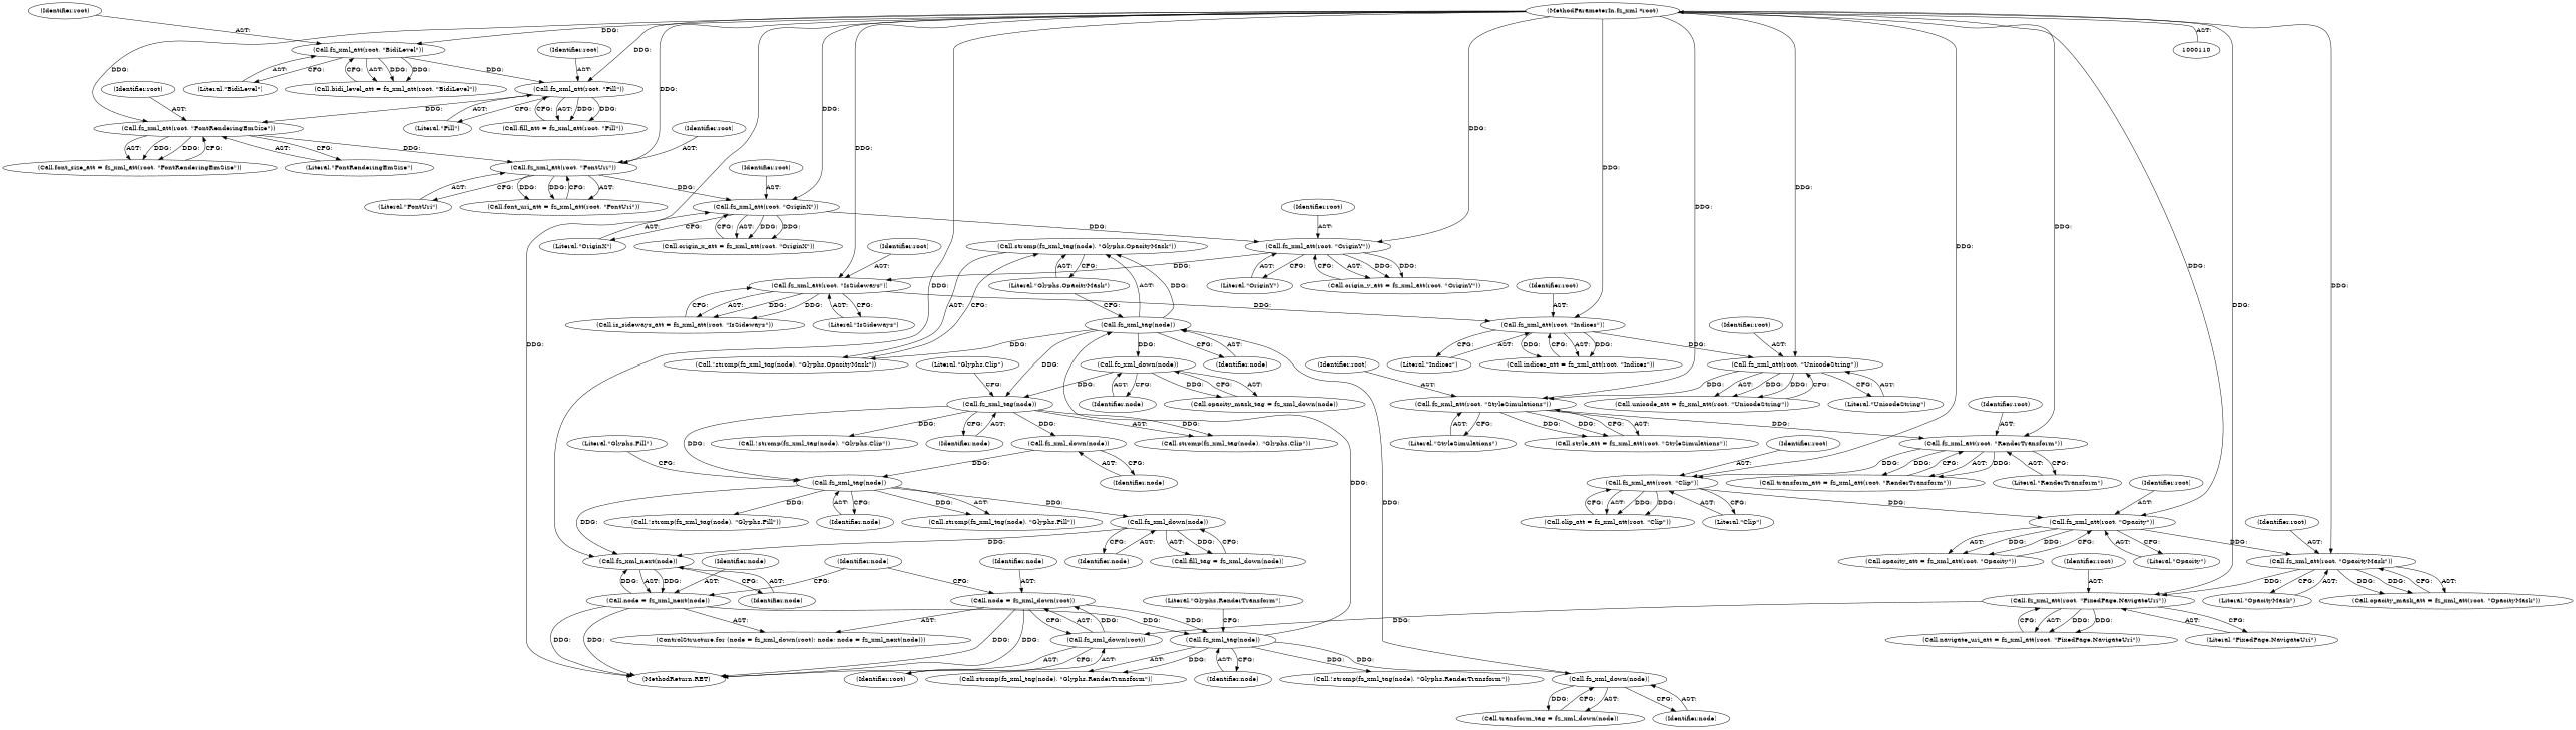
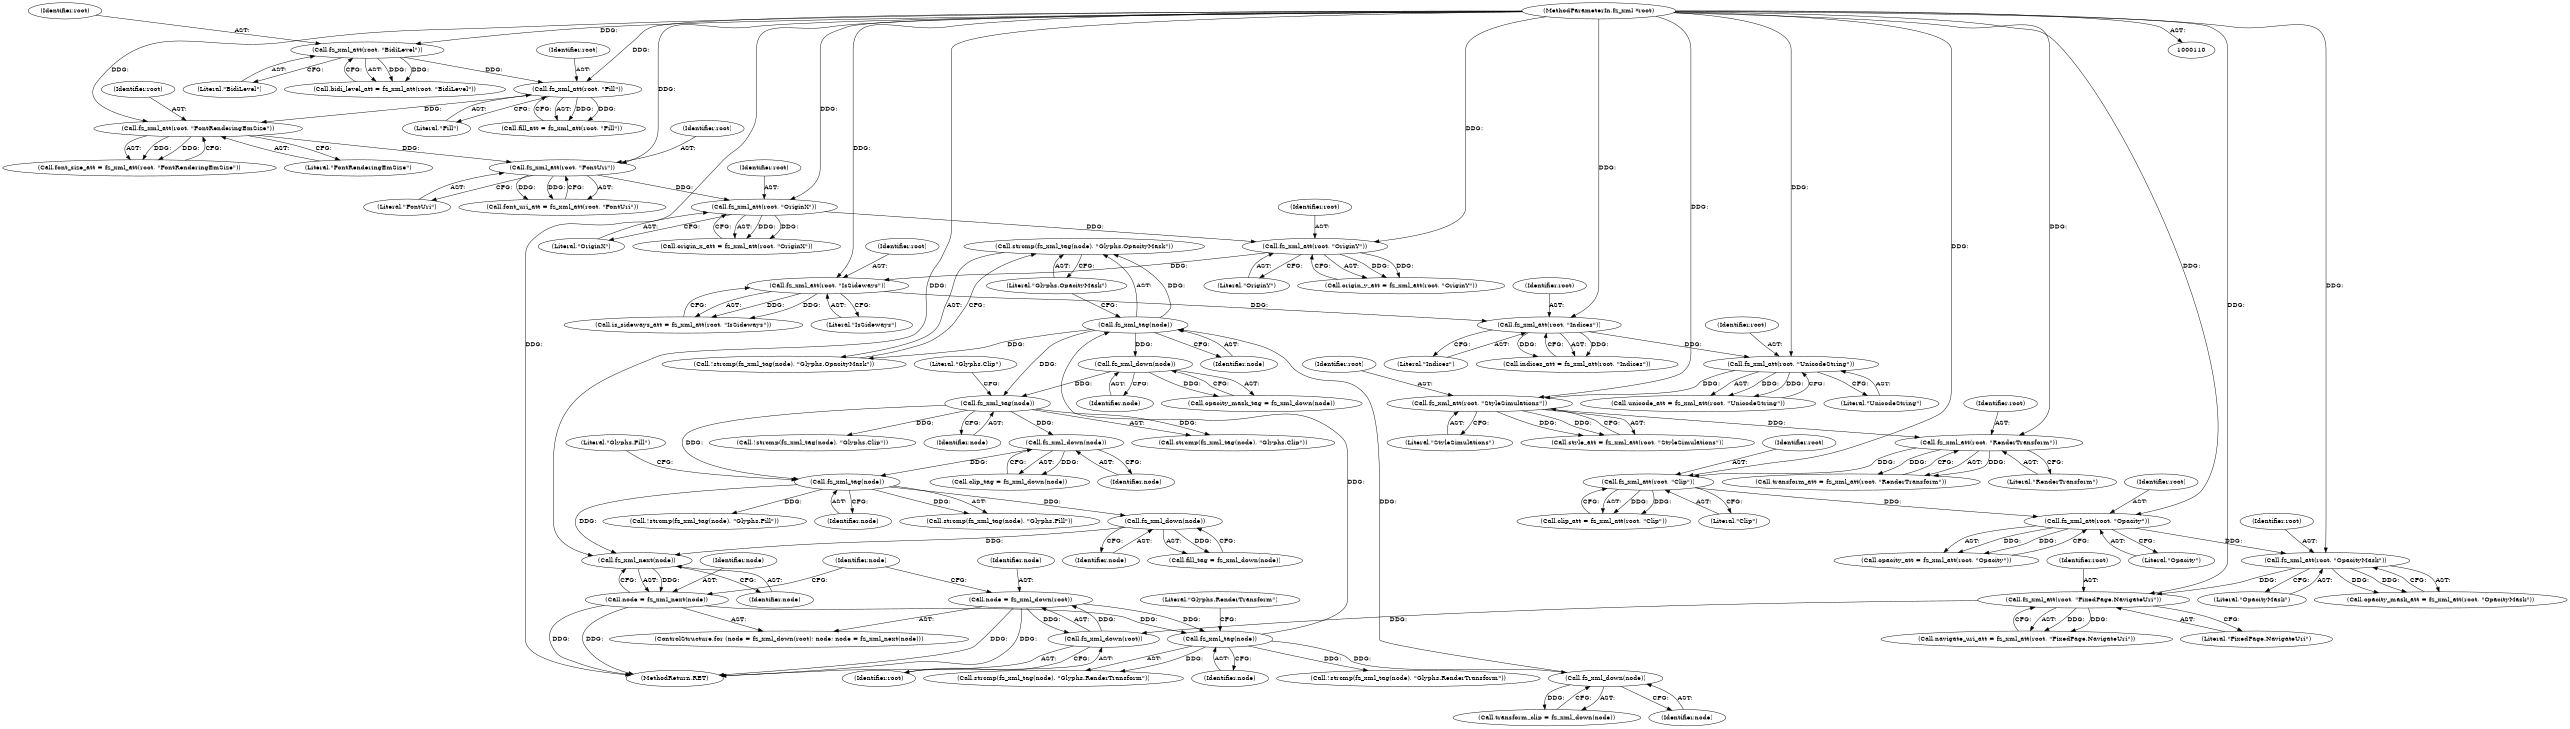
  digraph {
    n1 [label="(Call,strcmp(fz_xml_tag(node), \"Glyphs.OpacityMask\"))"]
    n2 [label="(Call,!strcmp(fz_xml_tag(node), \"Glyphs.OpacityMask\"))"]
    n3 [label="(Literal,\"Glyphs.OpacityMask\")"]
    n4 [label="(Call,fz_xml_tag(node))"]
    n5 [label="(Call,fz_xml_tag(node))"]
    n6 [label="(Call,fz_xml_down(node))"]
    n7 [label="(Identifier,node)"]
    n8 [label="(Call,fz_xml_tag(node))"]
    n9 [label="(Call,fz_xml_down(node))"]
    n10 [label="(Call,strcmp(fz_xml_tag(node), \"Glyphs.Clip\"))"]
    n11 [label="(Call,!strcmp(fz_xml_tag(node), \"Glyphs.Clip\"))"]
    n12 [label="(Identifier,node)"]
    n13 [label="(Call,opacity_mask_tag = fz_xml_down(node))"]
    n14 [label="(Identifier,node)"]
    n15 [label="(Call,fz_xml_down(node))"]
-   n16 [label="(Call,transform_tag = fz_xml_down(node))"]
+   n16 [label="(Call,transform_clip = fz_xml_down(node))"]
    n17 [label="(Identifier,node)"]
    n18 [label="(Call,fz_xml_tag(node))"]
    n19 [label="(Identifier,node)"]
    n20 [label="(Call,!strcmp(fz_xml_tag(node), \"Glyphs.RenderTransform\"))"]
    n21 [label="(Call,strcmp(fz_xml_tag(node), \"Glyphs.RenderTransform\"))"]
    n22 [label="(Call,node = fz_xml_down(root))"]
    n23 [label="(Call,fz_xml_down(root))"]
    n24 [label="(ControlStructure,for (node = fz_xml_down(root); node; node = fz_xml_next(node)))"]
    n25 [label="(MethodReturn,RET)"]
    n26 [label="(Identifier,root)"]
    n27 [label="(Call,fz_xml_att(root, \"FixedPage.NavigateUri\"))"]
    n28 [label="(Call,navigate_uri_att = fz_xml_att(root, \"FixedPage.NavigateUri\"))"]
    n29 [label="(Literal,\"FixedPage.NavigateUri\")"]
    n30 [label="(Call,fz_xml_att(root, \"OpacityMask\"))"]
    n31 [label="(Call,opacity_mask_att = fz_xml_att(root, \"OpacityMask\"))"]
    n32 [label="(Literal,\"OpacityMask\")"]
    n33 [label="(Call,fz_xml_att(root, \"Opacity\"))"]
    n34 [label="(Literal,\"Opacity\")"]
    n35 [label="(Call,opacity_att = fz_xml_att(root, \"Opacity\"))"]
    n36 [label="(Call,fz_xml_att(root, \"Clip\"))"]
    n37 [label="(Literal,\"Clip\")"]
    n38 [label="(Call,clip_att = fz_xml_att(root, \"Clip\"))"]
    n39 [label="(Call,fz_xml_att(root, \"RenderTransform\"))"]
    n40 [label="(Call,transform_att = fz_xml_att(root, \"RenderTransform\"))"]
    n41 [label="(Literal,\"RenderTransform\")"]
    n42 [label="(Call,fz_xml_att(root, \"StyleSimulations\"))"]
    n43 [label="(Literal,\"StyleSimulations\")"]
    n44 [label="(Call,style_att = fz_xml_att(root, \"StyleSimulations\"))"]
    n45 [label="(Call,fz_xml_att(root, \"UnicodeString\"))"]
    n46 [label="(Call,unicode_att = fz_xml_att(root, \"UnicodeString\"))"]
    n47 [label="(Literal,\"UnicodeString\")"]
    n48 [label="(Call,fz_xml_att(root, \"Indices\"))"]
    n49 [label="(Literal,\"Indices\")"]
    n50 [label="(Call,indices_att = fz_xml_att(root, \"Indices\"))"]
    n51 [label="(Call,fz_xml_att(root, \"IsSideways\"))"]
    n52 [label="(Literal,\"IsSideways\")"]
    n53 [label="(Call,is_sideways_att = fz_xml_att(root, \"IsSideways\"))"]
    n54 [label="(Call,fz_xml_att(root, \"OriginY\"))"]
    n55 [label="(Call,origin_y_att = fz_xml_att(root, \"OriginY\"))"]
    n56 [label="(Literal,\"OriginY\")"]
    n57 [label="(Call,fz_xml_att(root, \"OriginX\"))"]
    n58 [label="(Literal,\"OriginX\")"]
    n59 [label="(Call,origin_x_att = fz_xml_att(root, \"OriginX\"))"]
    n60 [label="(Call,fz_xml_att(root, \"FontUri\"))"]
    n61 [label="(Literal,\"FontUri\")"]
    n62 [label="(Call,font_uri_att = fz_xml_att(root, \"FontUri\"))"]
    n63 [label="(Call,fz_xml_att(root, \"FontRenderingEmSize\"))"]
    n64 [label="(Call,font_size_att = fz_xml_att(root, \"FontRenderingEmSize\"))"]
    n65 [label="(Literal,\"FontRenderingEmSize\")"]
    n66 [label="(Call,fz_xml_att(root, \"Fill\"))"]
    n67 [label="(Call,fill_att = fz_xml_att(root, \"Fill\"))"]
    n68 [label="(Literal,\"Fill\")"]
    n69 [label="(Call,fz_xml_att(root, \"BidiLevel\"))"]
    n70 [label="(Literal,\"BidiLevel\")"]
    n71 [label="(Call,bidi_level_att = fz_xml_att(root, \"BidiLevel\"))"]
    n72 [label="(MethodParameterIn,fz_xml *root)"]
    1000110
    n74 [label="(Call,fz_xml_next(node))"]
    n75 [label="(Call,node = fz_xml_next(node))"]
    n76 [label="(Identifier,node)"]
    n77 [label="(Call,fz_xml_down(node))"]
    n78 [label="(Call,!strcmp(fz_xml_tag(node), \"Glyphs.Fill\"))"]
    n79 [label="(Identifier,node)"]
    n80 [label="(Call,strcmp(fz_xml_tag(node), \"Glyphs.Fill\"))"]
    n81 [label="(Call,fill_tag = fz_xml_down(node))"]
    n82 [label="(Identifier,node)"]
+   n83 [label="(Call,clip_tag = fz_xml_down(node))"]
    n84 [label="(Identifier,node)"]
    n85 [label="(Identifier,root)"]
    n86 [label="(Identifier,root)"]
    n87 [label="(Identifier,root)"]
    n88 [label="(Identifier,root)"]
    n89 [label="(Identifier,root)"]
    n90 [label="(Identifier,root)"]
    n91 [label="(Identifier,root)"]
    n92 [label="(Identifier,root)"]
    n93 [label="(Literal,\"Glyphs.Fill\")"]
    n94 [label="(Identifier,root)"]
    n95 [label="(Identifier,root)"]
    n96 [label="(Identifier,root)"]
    n97 [label="(Identifier,node)"]
    n98 [label="(Identifier,root)"]
    n99 [label="(Literal,\"Glyphs.RenderTransform\")"]
    n100 [label="(Identifier,root)"]
    n101 [label="(Identifier,node)"]
    n102 [label="(Literal,\"Glyphs.Clip\")"]
    n103 [label="(Identifier,node)"]
    n104 [label="(Identifier,root)"]
    n105 [label="(Identifier,root)"]
    n1 -> n2 [label="AST: "]
    n1 -> n3 [label="CFG: "]
    n2 -> n1 [label="CFG: "]
    n3 -> n1 [label="AST: "]
    n3 -> n4 [label="CFG: "]
    n4 -> n1 [label="AST: "]
    n4 -> n1 [label="DDG: "]
    n4 -> n2 [label="DDG: "]
    n4 -> n5 [label="DDG: "]
    n4 -> n6 [label="DDG: "]
    n4 -> n7 [label="CFG: "]
    n5 -> n8 [label="DDG: "]
    n5 -> n9 [label="DDG: "]
    n5 -> n10 [label="AST: "]
    n5 -> n10 [label="DDG: "]
    n5 -> n11 [label="DDG: "]
    n5 -> n12 [label="CFG: "]
    n6 -> n5 [label="DDG: "]
    n6 -> n13 [label="AST: "]
    n6 -> n13 [label="DDG: "]
    n6 -> n14 [label="CFG: "]
    n7 -> n4 [label="AST: "]
    n8 -> n74 [label="DDG: "]
    n8 -> n77 [label="DDG: "]
    n8 -> n78 [label="DDG: "]
    n8 -> n79 [label="CFG: "]
    n8 -> n80 [label="AST: "]
    n8 -> n80 [label="DDG: "]
    n9 -> n8 [label="DDG: "]
+   n9 -> n83 [label="AST: "]
+   n9 -> n83 [label="DDG: "]
    n9 -> n84 [label="CFG: "]
    n12 -> n5 [label="AST: "]
    n13 -> n6 [label="CFG: "]
    n14 -> n6 [label="AST: "]
    n15 -> n4 [label="DDG: "]
    n15 -> n16 [label="AST: "]
    n15 -> n16 [label="DDG: "]
    n15 -> n17 [label="CFG: "]
    n16 -> n15 [label="CFG: "]
    n17 -> n15 [label="AST: "]
    n18 -> n4 [label="DDG: "]
    n18 -> n15 [label="DDG: "]
    n18 -> n19 [label="CFG: "]
    n18 -> n20 [label="DDG: "]
    n18 -> n21 [label="AST: "]
    n18 -> n21 [label="DDG: "]
    n19 -> n18 [label="AST: "]
    n22 -> n18 [label="DDG: "]
-   n22 -> n23 [label="CFG: "]
+   n22 -> n23 [label="DDG: "]
    n22 -> n24 [label="AST: "]
    n22 -> n25 [label="DDG: "]
    n22 -> n25 [label="DDG: "]
    n23 -> n22 [label="AST: "]
    n23 -> n22 [label="DDG: "]
    n23 -> n25 [label="AST: "]
    n23 -> n26 [label="CFG: "]
    n26 -> n23 [label="AST: "]
    n27 -> n23 [label="DDG: "]
    n27 -> n28 [label="AST: "]
    n27 -> n28 [label="DDG: "]
    n27 -> n28 [label="DDG: "]
    n27 -> n29 [label="CFG: "]
    n28 -> n27 [label="CFG: "]
    n29 -> n27 [label="AST: "]
    n30 -> n27 [label="DDG: "]
    n30 -> n31 [label="AST: "]
    n30 -> n31 [label="DDG: "]
    n30 -> n31 [label="DDG: "]
    n30 -> n32 [label="CFG: "]
    n31 -> n30 [label="CFG: "]
    n32 -> n30 [label="AST: "]
    n33 -> n30 [label="DDG: "]
    n33 -> n34 [label="CFG: "]
    n33 -> n35 [label="AST: "]
    n33 -> n35 [label="DDG: "]
    n33 -> n35 [label="DDG: "]
    n34 -> n33 [label="AST: "]
    n35 -> n33 [label="CFG: "]
    n36 -> n33 [label="DDG: "]
    n36 -> n37 [label="CFG: "]
    n36 -> n38 [label="AST: "]
    n36 -> n38 [label="DDG: "]
    n36 -> n38 [label="DDG: "]
    n37 -> n36 [label="AST: "]
    n38 -> n36 [label="CFG: "]
    n39 -> n36 [label="DDG: "]
    n39 -> n40 [label="AST: "]
    n39 -> n40 [label="DDG: "]
    n39 -> n40 [label="DDG: "]
    n39 -> n41 [label="CFG: "]
    n40 -> n39 [label="CFG: "]
    n41 -> n39 [label="AST: "]
    n42 -> n39 [label="DDG: "]
    n42 -> n43 [label="CFG: "]
    n42 -> n44 [label="AST: "]
    n42 -> n44 [label="DDG: "]
    n42 -> n44 [label="DDG: "]
    n43 -> n42 [label="AST: "]
    n44 -> n42 [label="CFG: "]
    n45 -> n42 [label="DDG: "]
    n45 -> n46 [label="AST: "]
    n45 -> n46 [label="DDG: "]
    n45 -> n46 [label="DDG: "]
    n45 -> n47 [label="CFG: "]
    n46 -> n45 [label="CFG: "]
    n47 -> n45 [label="AST: "]
    n48 -> n45 [label="DDG: "]
    n48 -> n49 [label="CFG: "]
    n48 -> n50 [label="AST: "]
    n48 -> n50 [label="DDG: "]
    n48 -> n50 [label="DDG: "]
    n49 -> n48 [label="AST: "]
    n50 -> n48 [label="CFG: "]
    n51 -> n48 [label="DDG: "]
    n51 -> n52 [label="CFG: "]
    n51 -> n53 [label="AST: "]
    n51 -> n53 [label="DDG: "]
    n51 -> n53 [label="DDG: "]
    n52 -> n51 [label="AST: "]
    n53 -> n51 [label="CFG: "]
    n54 -> n51 [label="DDG: "]
    n54 -> n55 [label="AST: "]
    n54 -> n55 [label="DDG: "]
    n54 -> n55 [label="DDG: "]
    n54 -> n56 [label="CFG: "]
    n55 -> n54 [label="CFG: "]
    n56 -> n54 [label="AST: "]
    n57 -> n54 [label="DDG: "]
    n57 -> n58 [label="CFG: "]
    n57 -> n59 [label="AST: "]
    n57 -> n59 [label="DDG: "]
    n57 -> n59 [label="DDG: "]
    n58 -> n57 [label="AST: "]
    n59 -> n57 [label="CFG: "]
    n60 -> n57 [label="DDG: "]
    n60 -> n61 [label="CFG: "]
    n60 -> n62 [label="AST: "]
    n60 -> n62 [label="DDG: "]
    n60 -> n62 [label="DDG: "]
    n61 -> n60 [label="AST: "]
    n62 -> n60 [label="CFG: "]
    n63 -> n60 [label="DDG: "]
    n63 -> n64 [label="AST: "]
    n63 -> n64 [label="DDG: "]
    n63 -> n64 [label="DDG: "]
    n63 -> n65 [label="CFG: "]
    n64 -> n63 [label="CFG: "]
    n65 -> n63 [label="AST: "]
    n66 -> n63 [label="DDG: "]
    n66 -> n67 [label="AST: "]
    n66 -> n67 [label="DDG: "]
    n66 -> n67 [label="DDG: "]
    n66 -> n68 [label="CFG: "]
    n67 -> n66 [label="CFG: "]
    n68 -> n66 [label="AST: "]
    n69 -> n66 [label="DDG: "]
    n69 -> n70 [label="CFG: "]
    n69 -> n71 [label="AST: "]
    n69 -> n71 [label="DDG: "]
    n69 -> n71 [label="DDG: "]
    n70 -> n69 [label="AST: "]
    n71 -> n69 [label="CFG: "]
    n72 -> n25 [label="DDG: "]
    n72 -> n27 [label="DDG: "]
    n72 -> n30 [label="DDG: "]
    n72 -> n33 [label="DDG: "]
    n72 -> n36 [label="DDG: "]
    n72 -> n39 [label="DDG: "]
    n72 -> n42 [label="DDG: "]
    n72 -> n45 [label="DDG: "]
    n72 -> n48 [label="DDG: "]
    n72 -> n51 [label="DDG: "]
    n72 -> n54 [label="DDG: "]
    n72 -> n57 [label="DDG: "]
    n72 -> n60 [label="DDG: "]
    n72 -> n63 [label="DDG: "]
    n72 -> n66 [label="DDG: "]
    n72 -> n69 [label="DDG: "]
-   1000110 -> n72 [label="AST: "]
+   n72 -> 1000110 [label="AST: "]
    n72 -> n74 [label="DDG: "]
    n74 -> n75 [label="AST: "]
    n74 -> n75 [label="DDG: "]
    n74 -> n76 [label="CFG: "]
    n75 -> n18 [label="DDG: "]
    n75 -> n24 [label="AST: "]
    n75 -> n25 [label="DDG: "]
    n75 -> n25 [label="DDG: "]
-   n75 -> n74 [label="DDG: "]
+   n75 -> n74 [label="CFG: "]
    n76 -> n74 [label="AST: "]
    n77 -> n74 [label="DDG: "]
    n77 -> n81 [label="AST: "]
    n77 -> n81 [label="DDG: "]
    n77 -> n82 [label="CFG: "]
    n79 -> n8 [label="AST: "]
    n81 -> n77 [label="CFG: "]
    n82 -> n77 [label="AST: "]
+   n83 -> n9 [label="CFG: "]
    n84 -> n9 [label="AST: "]
    n85 -> n51 [label="AST: "]
    n86 -> n45 [label="AST: "]
    n87 -> n69 [label="AST: "]
    n88 -> n57 [label="AST: "]
    n89 -> n42 [label="AST: "]
    n90 -> n39 [label="AST: "]
    n91 -> n30 [label="AST: "]
    n92 -> n27 [label="AST: "]
    n93 -> n8 [label="CFG: "]
    n94 -> n60 [label="AST: "]
    n95 -> n66 [label="AST: "]
    n96 -> n48 [label="AST: "]
    n97 -> n22 [label="AST: "]
    n98 -> n36 [label="AST: "]
    n99 -> n18 [label="CFG: "]
    n100 -> n33 [label="AST: "]
    n101 -> n75 [label="AST: "]
    n102 -> n5 [label="CFG: "]
    n103 -> n22 [label="CFG: "]
    n103 -> n75 [label="CFG: "]
    n104 -> n63 [label="AST: "]
    n105 -> n54 [label="AST: "]
  }
